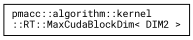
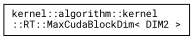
  digraph {
    rankdir=LR
    fontname="Roboto Mono"
-   n1 [color=black fillcolor=white fontname="Roboto Mono" fontsize=10 height=0.2 label="pmacc::algorithm::kernel\l::RT::MaxCudaBlockDim\< DIM2 \>" shape=record style=filled width=0.4]
+   n1 [color=black fillcolor=white fontname="Roboto Mono" fontsize=10 height=0.2 label="kernel::algorithm::kernel\l::RT::MaxCudaBlockDim\< DIM2 \>" shape=record style=filled width=0.4]
  }
